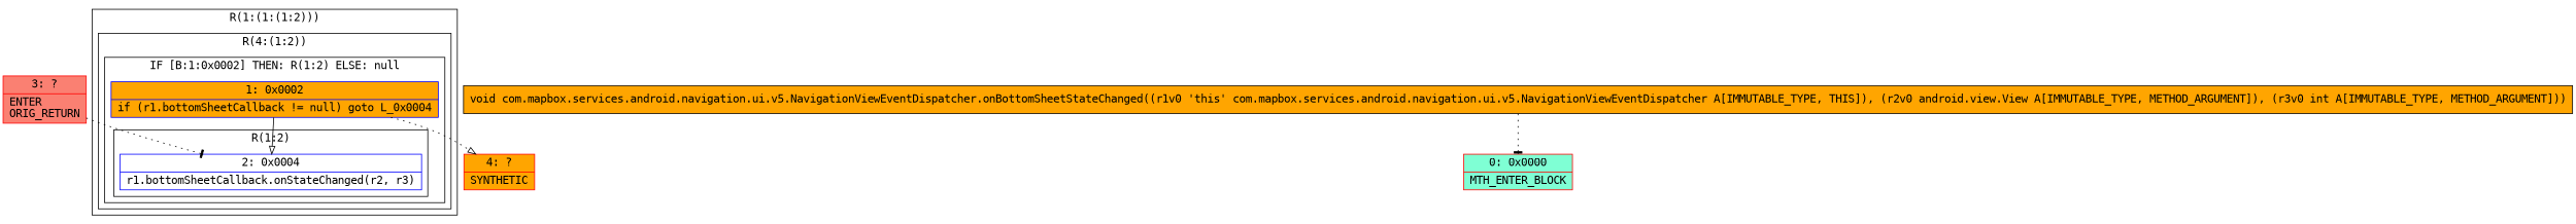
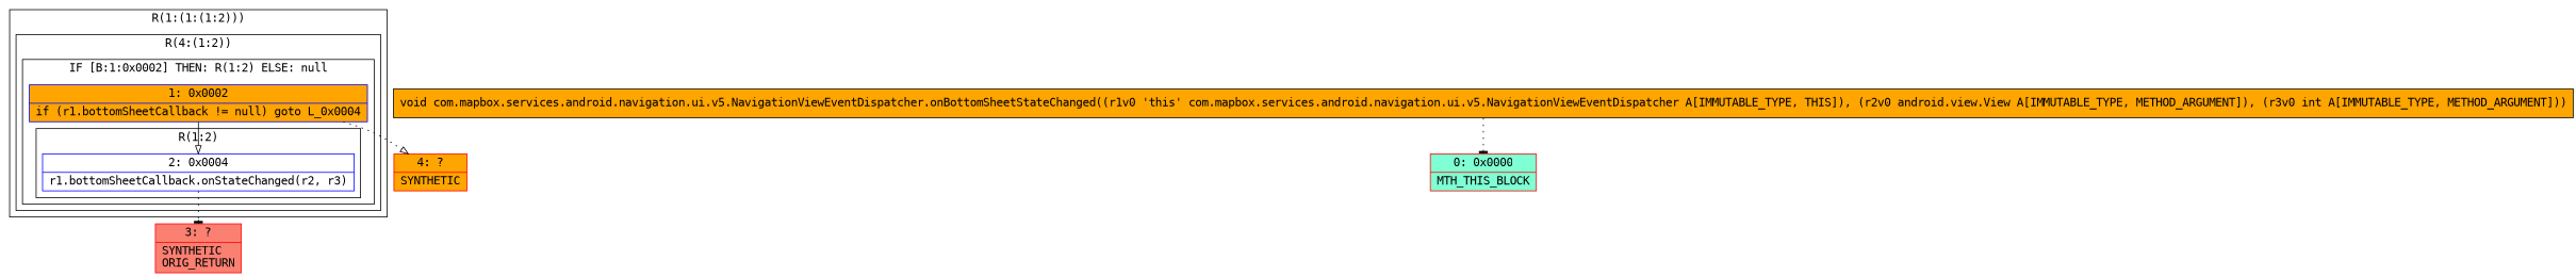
  digraph {
    fontname="DejaVu Sans Mono"
    node [color=red fillcolor=orange fontname="DejaVu Sans Mono" shape=record style=filled]
    edge [arrowhead=tee fontname="DejaVu Sans Mono" style=dotted]
    n1 [color=blue fillcolor=white label="{2\:\ 0x0004|r1.bottomSheetCallback.onStateChanged(r2, r3)\l}"]
    n2 [color=blue label="{1\:\ 0x0002|if (r1.bottomSheetCallback != null) goto L_0x0004\l}"]
-   n3 [fillcolor=salmon label="{3\:\ ?|ENTER\lORIG_RETURN\l}"]
+   n3 [fillcolor=salmon label="{3\:\ ?|SYNTHETIC\lORIG_RETURN\l}"]
    n4 [label="{4\:\ ?|SYNTHETIC\l}"]
-   n5 [fillcolor=aquamarine label="{0\:\ 0x0000|MTH_ENTER_BLOCK\l}"]
+   n5 [fillcolor=aquamarine label="{0\:\ 0x0000|MTH_THIS_BLOCK\l}"]
    n6 [label="{void com.mapbox.services.android.navigation.ui.v5.NavigationViewEventDispatcher.onBottomSheetStateChanged((r1v0 'this' com.mapbox.services.android.navigation.ui.v5.NavigationViewEventDispatcher A[IMMUTABLE_TYPE, THIS]), (r2v0 android.view.View A[IMMUTABLE_TYPE, METHOD_ARGUMENT]), (r3v0 int A[IMMUTABLE_TYPE, METHOD_ARGUMENT])) }" color=""]
    subgraph cluster_1 {
      label="R(1:(1:(1:2)))"
      subgraph cluster_2 {
        label="R(4:(1:2))"
        subgraph cluster_3 {
          label="IF [B:1:0x0002] THEN: R(1:2) ELSE: null"
          n2
          subgraph cluster_4 {
            label="R(1:2)"
            n1
          }
        }
      }
    }
-   n3 -> n1
+   n1 -> n3
    n2 -> n1 [arrowhead=onormal style=solid]
    n2 -> n4 [arrowhead=onormal]
    n6 -> n5
  }
